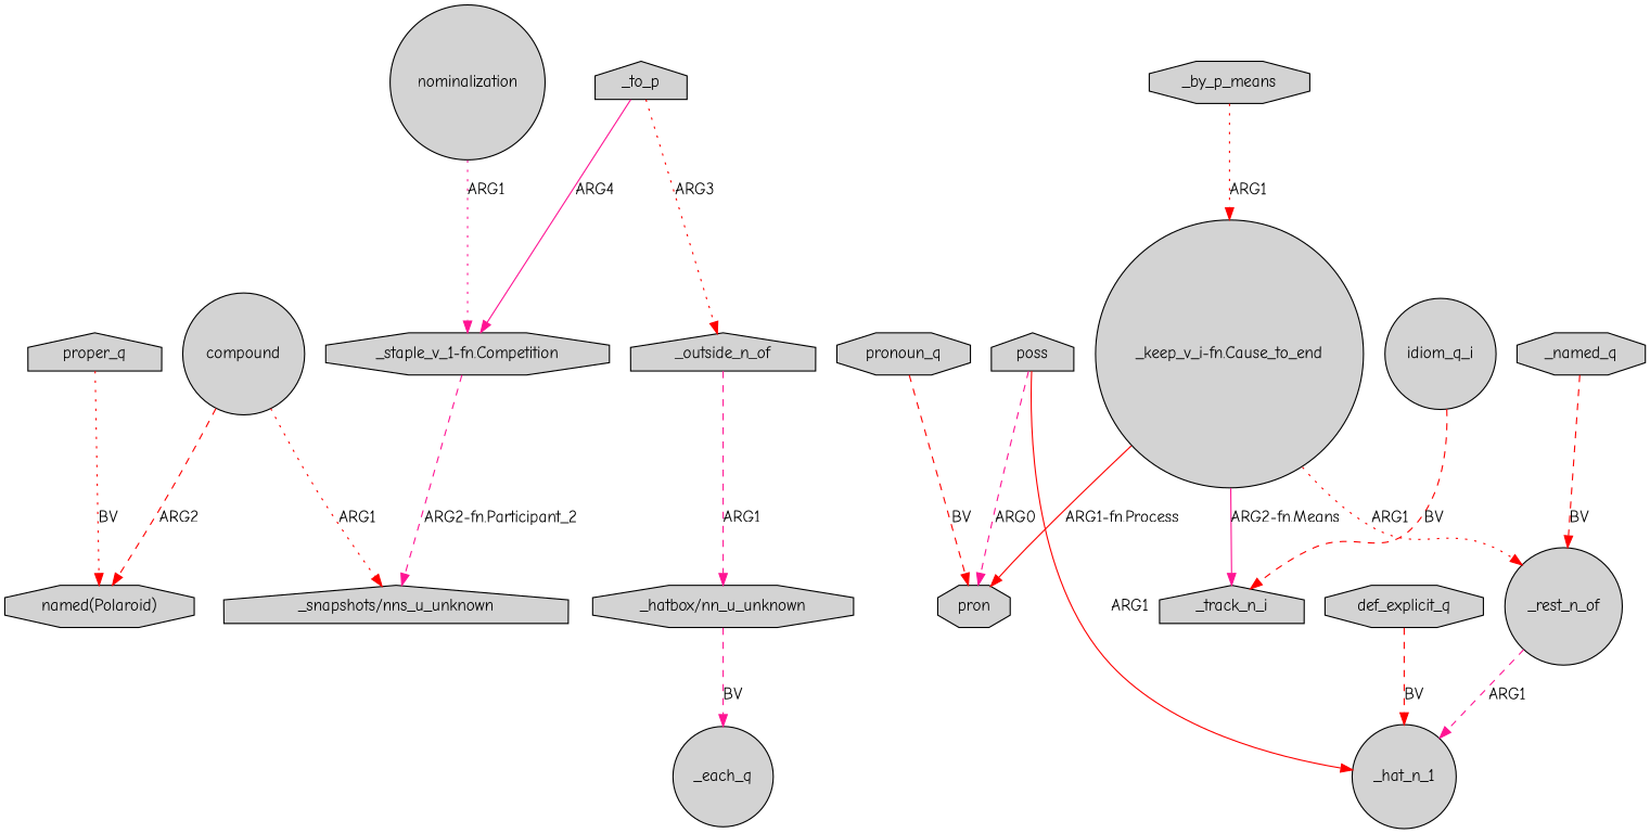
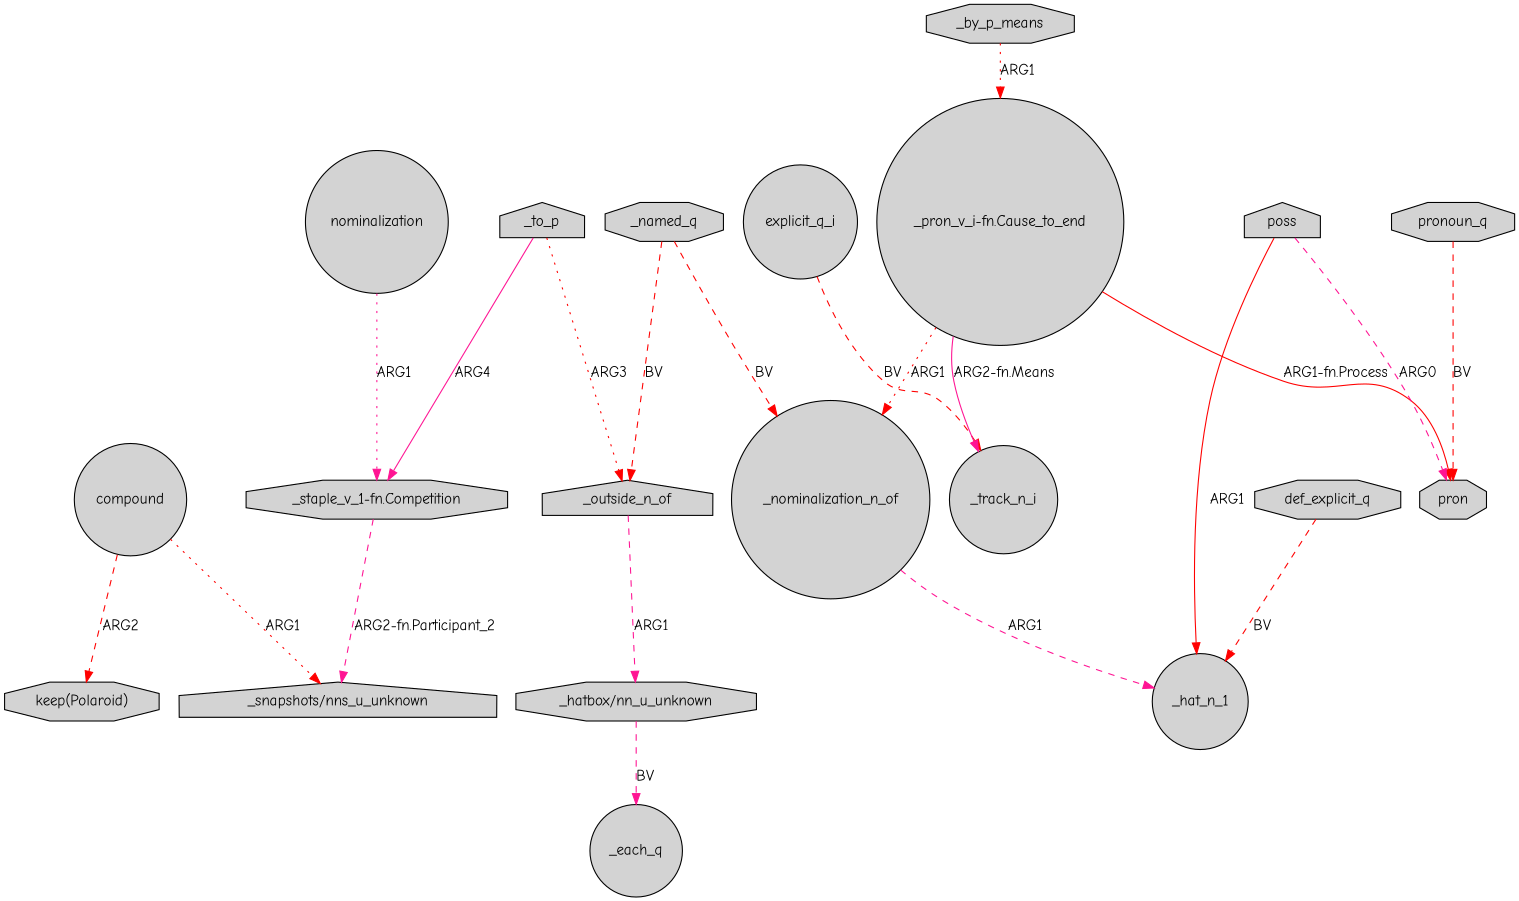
  digraph {
    fontname="Comic Neue"
    node [fontname="Comic Neue" shape=octagon style=filled]
    edge [color=red fontname="Comic Neue" style=dashed]
-   proper_q [shape=house]
-   "named(Polaroid)"
-   idiom_q_i [shape=circle]
-   _track_n_i [shape=house]
+   "named(Polaroid)" [label="keep(Polaroid)"]
+   idiom_q_i [shape=circle label=explicit_q_i]
+   _track_n_i [shape=circle]
    "_hatbox/nn_u_unknown"
    _each_q [shape=circle]
    def_explicit_q
    _hat_n_1 [shape=circle]
-   "_keep_v_i-fn.Cause_to_end" [shape=circle]
+   "_keep_v_i-fn.Cause_to_end" [shape=circle label="_pron_v_i-fn.Cause_to_end"]
    pron
-   _rest_n_of [shape=circle]
+   _rest_n_of [shape=circle label=_nominalization_n_of]
    "_staple_v_1-fn.Competition"
    nominalization [shape=circle]
    "_snapshots/nns_u_unknown" [shape=house]
    _to_p [shape=house]
    _outside_n_of [shape=house]
    pronoun_q
    _by_p_means
    poss [shape=house]
    n20 [label=_named_q]
    compound [shape=circle]
-   proper_q -> "named(Polaroid)" [label=BV style=dotted]
    idiom_q_i -> _track_n_i [label=BV]
    "_hatbox/nn_u_unknown" -> _each_q [color=deeppink label=BV]
    def_explicit_q -> _hat_n_1 [label=BV]
    "_keep_v_i-fn.Cause_to_end" -> _track_n_i [color=deeppink label="ARG2-fn.Means" style=solid]
    "_keep_v_i-fn.Cause_to_end" -> pron [label="ARG1-fn.Process" style=solid]
    "_keep_v_i-fn.Cause_to_end" -> _rest_n_of [label=ARG1 style=dotted]
    _rest_n_of -> _hat_n_1 [color=deeppink label=ARG1]
    "_staple_v_1-fn.Competition" -> "_snapshots/nns_u_unknown" [color=deeppink label="ARG2-fn.Participant_2"]
    nominalization -> "_staple_v_1-fn.Competition" [color=deeppink label=ARG1 style=dotted]
    _to_p -> "_staple_v_1-fn.Competition" [color=deeppink label=ARG4 style=solid]
    _to_p -> _outside_n_of [label=ARG3 style=dotted]
    _outside_n_of -> "_hatbox/nn_u_unknown" [color=deeppink label=ARG1]
    pronoun_q -> pron [label=BV]
    _by_p_means -> "_keep_v_i-fn.Cause_to_end" [label=ARG1 style=dotted]
    poss -> _hat_n_1 [label=ARG1 style=solid]
    poss -> pron [color=deeppink label=ARG0]
    n20 -> _rest_n_of [label=BV]
+   n20 -> _outside_n_of [label=BV]
    compound -> "named(Polaroid)" [label=ARG2]
    compound -> "_snapshots/nns_u_unknown" [label=ARG1 style=dotted]
  }
